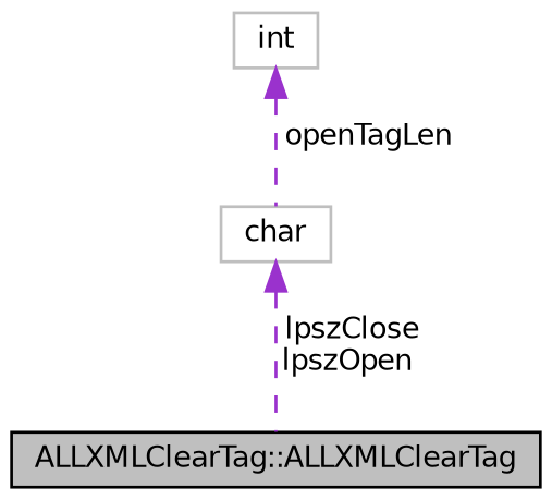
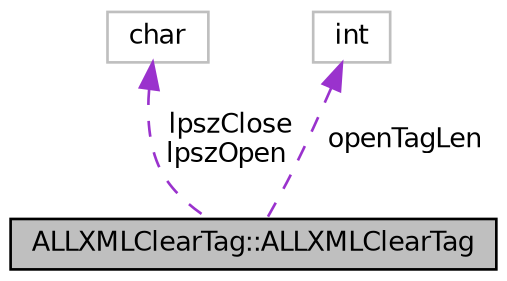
  digraph {
    node [color=grey75 fillcolor=white fontname=Helvetica fontsize=10 shape=record style=filled]
    edge [color=darkorchid3 dir=back fontname=Helvetica fontsize=10 labelfontname=Helvetica labelfontsize=10 style=dashed]
    n1 [color=black fillcolor=grey75 fontcolor=black height=0.2 label="ALLXMLClearTag::ALLXMLClearTag" width=0.4]
    n2 [height=0.2 label=char width=0.4]
    n3 [height=0.2 label=int width=0.4]
    n2 -> n1 [label=" lpszClose\nlpszOpen"]
-   n3 -> n2 [label=" openTagLen"]
+   n3 -> n1 [label=" openTagLen"]
  }
